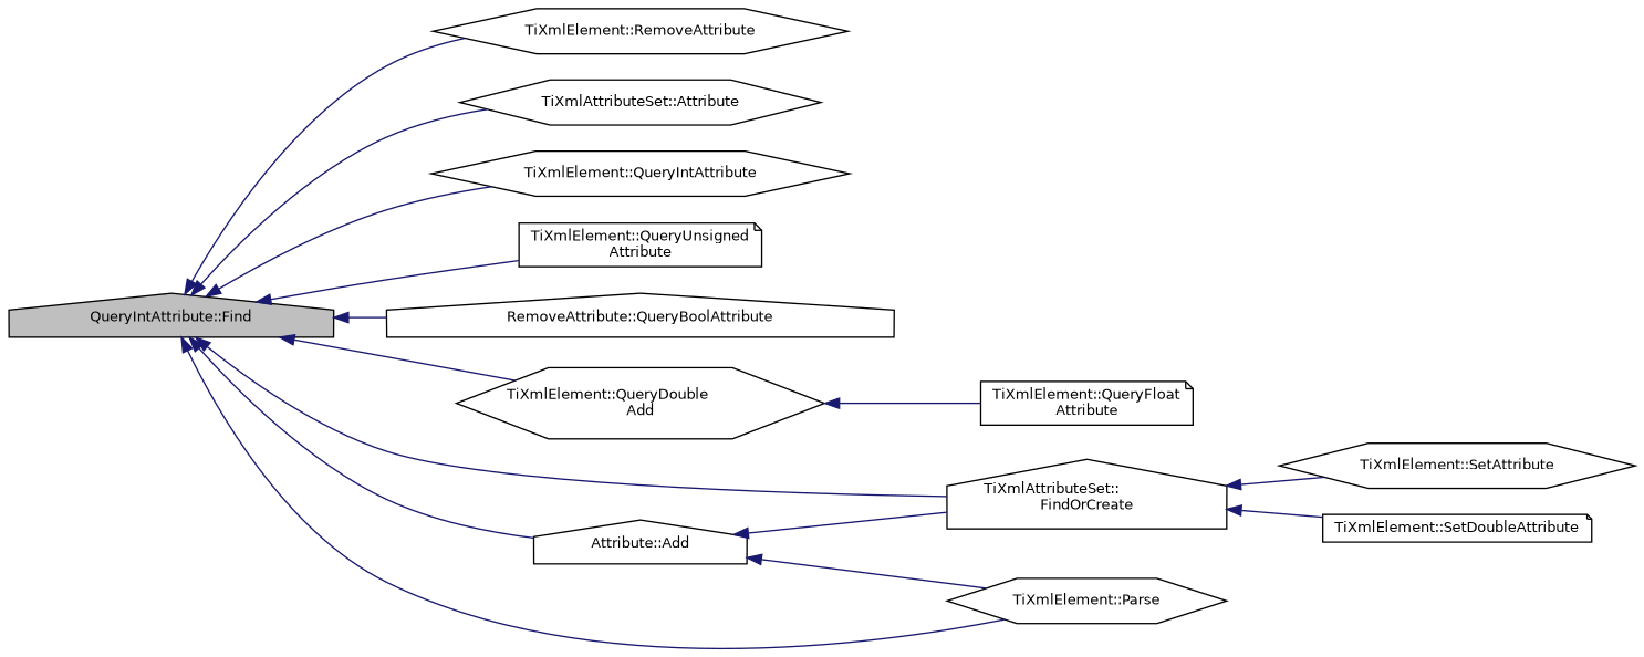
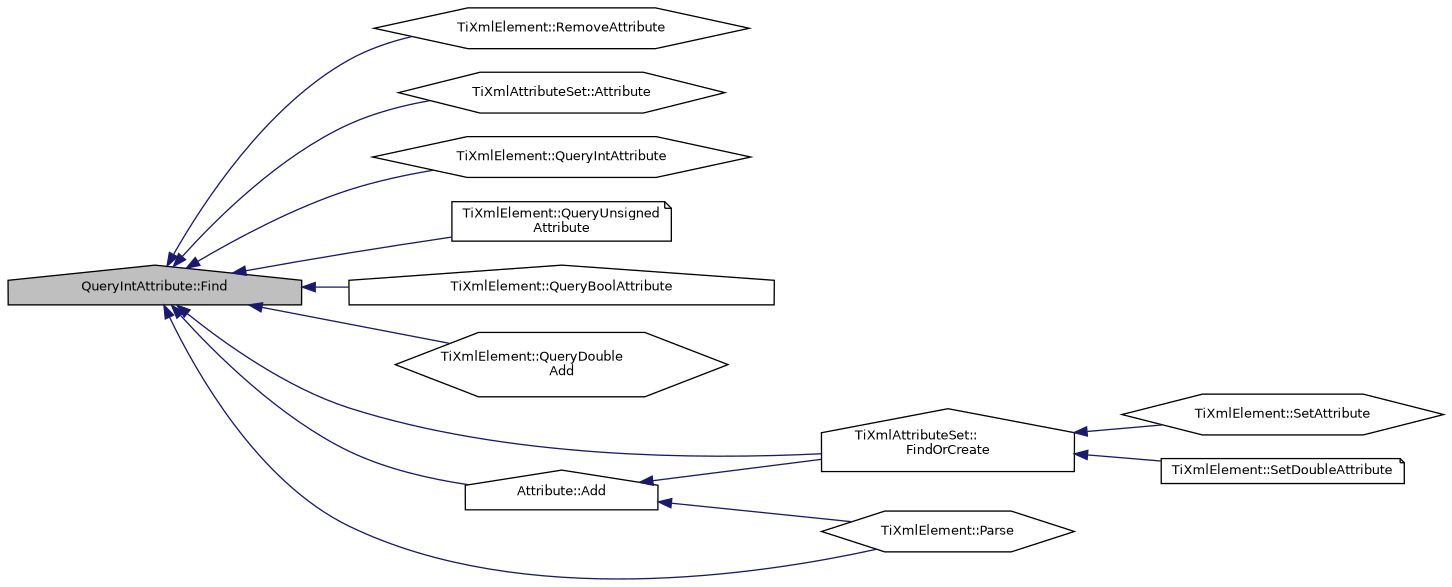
  digraph {
    rankdir=LR
    node [color=black fillcolor=white fontname=Helvetica fontsize=10 shape=hexagon style=filled]
    edge [color=midnightblue dir=back fontname=Helvetica fontsize=10 labelfontname=Helvetica labelfontsize=10 style=solid]
    n1 [fillcolor=grey75 fontcolor=black height=0.2 label="QueryIntAttribute::Find" shape=house width=0.4]
    n2 [height=0.2 label="TiXmlElement::RemoveAttribute" width=0.4]
    n3 [height=0.2 label="TiXmlAttributeSet::Attribute" width=0.4]
    n4 [height=0.2 label="TiXmlElement::QueryIntAttribute" width=0.4]
    n5 [height=0.2 label="TiXmlElement::QueryUnsigned\lAttribute" shape=note width=0.4]
-   n6 [height=0.2 label="RemoveAttribute::QueryBoolAttribute" shape=house width=0.4]
+   n6 [height=0.2 label="TiXmlElement::QueryBoolAttribute" shape=house width=0.4]
    n7 [height=0.2 label="TiXmlElement::QueryDouble\lAdd" width=0.4]
    n8 [height=0.2 label="Attribute::Add" shape=house width=0.4]
    n9 [height=0.2 label="TiXmlAttributeSet::\lFindOrCreate" shape=house width=0.4]
    n10 [height=0.2 label="TiXmlElement::Parse" width=0.4]
-   n11 [height=0.2 label="TiXmlElement::QueryFloat\lAttribute" shape=note width=0.4]
    n12 [height=0.2 label="TiXmlElement::SetAttribute" width=0.4]
    n13 [height=0.2 label="TiXmlElement::SetDoubleAttribute" shape=note width=0.4]
    n1 -> n2
    n1 -> n3
    n1 -> n4
    n1 -> n5
    n1 -> n6
    n1 -> n7
    n1 -> n8
    n1 -> n9
    n1 -> n10
-   n7 -> n11
    n8 -> n9
    n8 -> n10
    n9 -> n12
    n9 -> n13
  }
